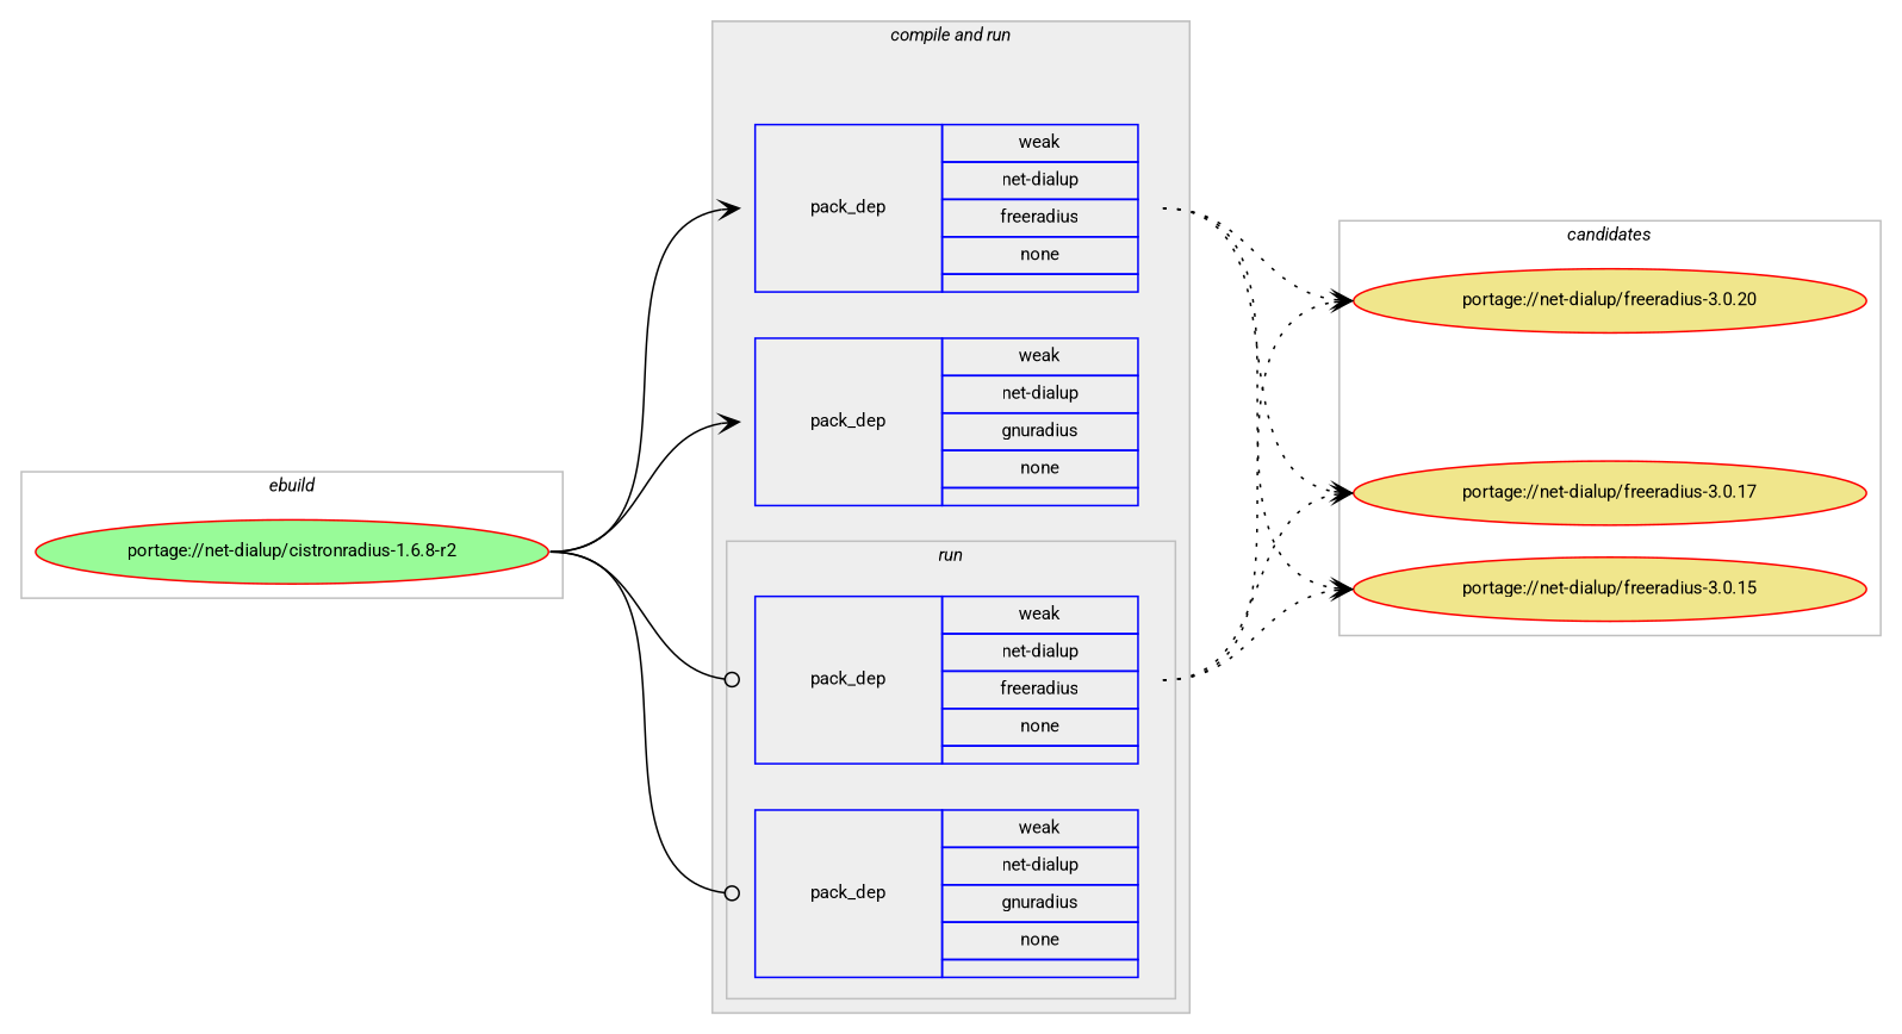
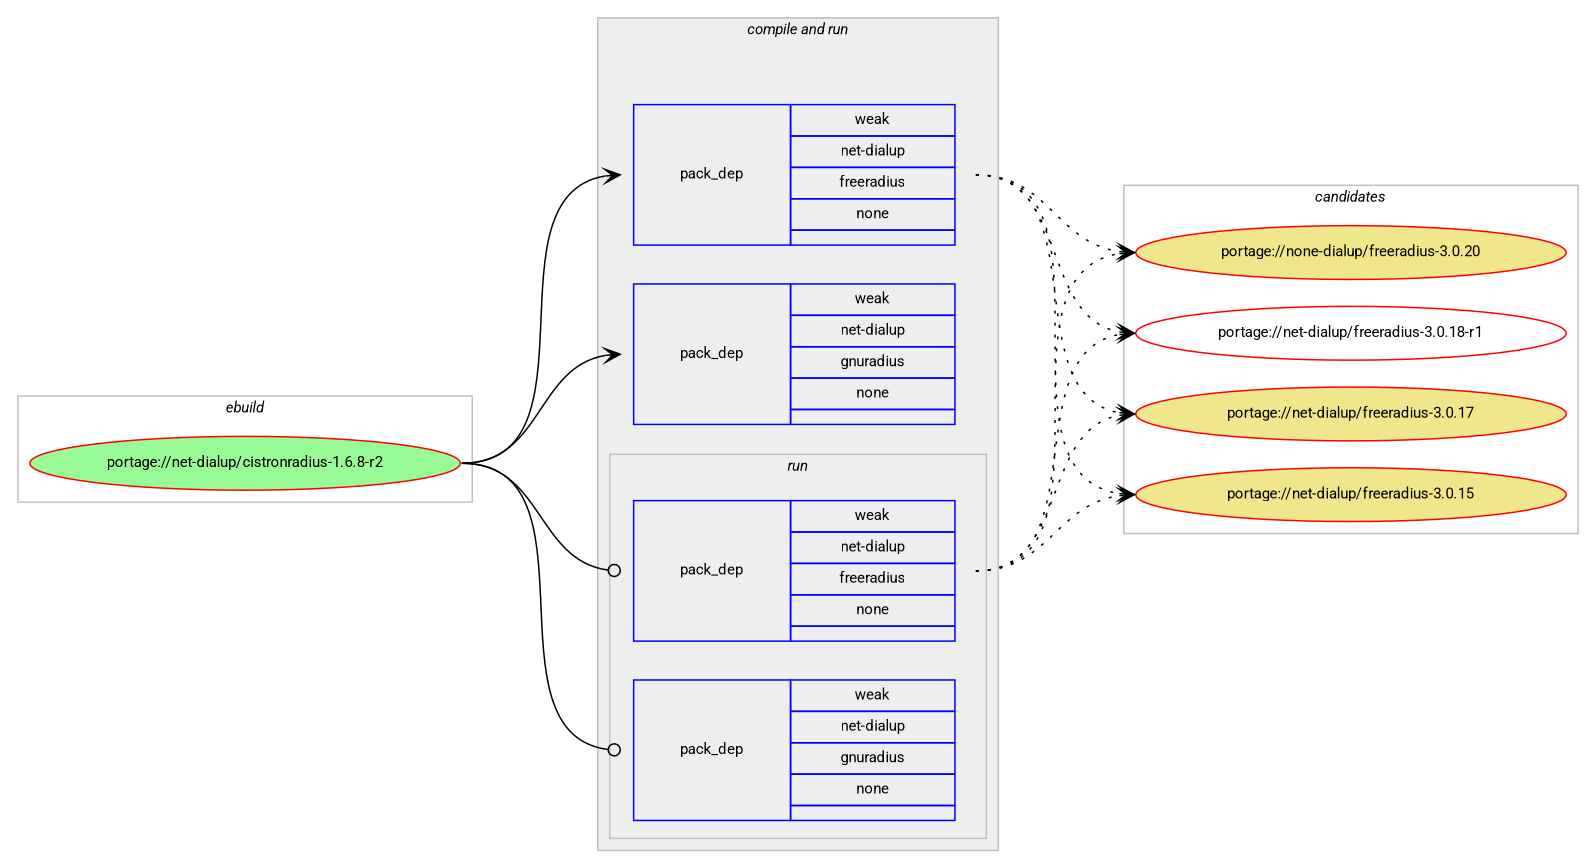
  digraph {
    compound=true
    concentrate=true
    fontname=Roboto
    fontsize=10
    newrank=true
    rankdir=LR
    ranksep=1.5
    node [color=red fontname=Roboto fontsize=10 style=filled]
    edge [arrowhead=vee fontname=Roboto headport=w style=dotted tailport=e weight=100]
    n1 [fillcolor=palegreen label="portage://net-dialup/cistronradius-1.6.8-r2" width=4]
    n2 [color=blue label=<<TABLE BORDER="0" CELLBORDER="1" CELLSPACING="0" CELLPADDING="4" WIDTH="220"><TR><TD ROWSPAN="6" CELLPADDING="30">pack_dep</TD></TR><TR><TD WIDTH="110">weak</TD></TR><TR><TD>net-dialup</TD></TR><TR><TD>freeradius</TD></TR><TR><TD>none</TD></TR><TR><TD></TD></TR></TABLE>> shape=none style=""]
    n3 [color=blue label=<<TABLE BORDER="0" CELLBORDER="1" CELLSPACING="0" CELLPADDING="4" WIDTH="220"><TR><TD ROWSPAN="6" CELLPADDING="30">pack_dep</TD></TR><TR><TD WIDTH="110">weak</TD></TR><TR><TD>net-dialup</TD></TR><TR><TD>gnuradius</TD></TR><TR><TD>none</TD></TR><TR><TD></TD></TR></TABLE>> shape=none style=""]
    n4 [color=blue label=<<TABLE BORDER="0" CELLBORDER="1" CELLSPACING="0" CELLPADDING="4" WIDTH="220"><TR><TD ROWSPAN="6" CELLPADDING="30">pack_dep</TD></TR><TR><TD WIDTH="110">weak</TD></TR><TR><TD>net-dialup</TD></TR><TR><TD>freeradius</TD></TR><TR><TD>none</TD></TR><TR><TD></TD></TR></TABLE>> shape=none style=""]
    n5 [color=blue label=<<TABLE BORDER="0" CELLBORDER="1" CELLSPACING="0" CELLPADDING="4" WIDTH="220"><TR><TD ROWSPAN="6" CELLPADDING="30">pack_dep</TD></TR><TR><TD WIDTH="110">weak</TD></TR><TR><TD>net-dialup</TD></TR><TR><TD>gnuradius</TD></TR><TR><TD>none</TD></TR><TR><TD></TD></TR></TABLE>> shape=none style=""]
-   n6 [fillcolor=khaki label="portage://net-dialup/freeradius-3.0.20" width=4]
+   n6 [fillcolor=khaki label="portage://none-dialup/freeradius-3.0.20" width=4]
+   n7 [fillcolor=white label="portage://net-dialup/freeradius-3.0.18-r1" width=4]
    n8 [fillcolor=khaki label="portage://net-dialup/freeradius-3.0.17" width=4]
    n9 [fillcolor=khaki label="portage://net-dialup/freeradius-3.0.15" width=4]
    subgraph cluster_1 {
      color=gray
      label=<<i>ebuild</i>>
      rank=same
      n1
    }
    subgraph cluster_2 {
      color=gray
      label=<<i>dependencies</i>>
      subgraph cluster_3 {
        color=gray
        fillcolor="#eeeeee"
        label=<<i>compile</i>>
        style=filled
        subgraph sub_4 {
          color=gray
          fillcolor="#eeeeee"
          label=<<i>compile</i>>
          style=filled
          n2
        }
        subgraph sub_5 {
          color=gray
          fillcolor="#eeeeee"
          label=<<i>compile</i>>
          style=filled
          n3
        }
      }
      subgraph cluster_6 {
        color=gray
        fillcolor="#eeeeee"
        label=<<i>compile and run</i>>
        style=filled
      }
      subgraph cluster_7 {
        color=gray
        fillcolor="#eeeeee"
        label=<<i>run</i>>
        style=filled
        subgraph sub_8 {
          color=gray
          fillcolor="#eeeeee"
          label=<<i>run</i>>
          style=filled
          n4
        }
        subgraph sub_9 {
          color=gray
          fillcolor="#eeeeee"
          label=<<i>run</i>>
          style=filled
          n5
        }
      }
    }
    subgraph cluster_10 {
      color=gray
      label=<<i>candidates</i>>
      rank=same
      subgraph sub_11 {
        color=black
        label=<<i>candidates</i>>
        nodesep=1
        rank=same
        n6
+       n7
        n8
        n9
      }
      subgraph sub_12 {
        color=black
        label=<<i>candidates</i>>
        nodesep=1
        rank=same
      }
      subgraph sub_13 {
        color=black
        label=<<i>candidates</i>>
        nodesep=1
        rank=same
        n6
+       n7
        n8
        n9
      }
      subgraph sub_14 {
        color=black
        label=<<i>candidates</i>>
        nodesep=1
        rank=same
      }
    }
    n1 -> n2 [style=solid weight=20]
    n1 -> n3 [style=solid weight=20]
    n1 -> n4 [arrowhead=odot style=solid weight=20]
    n1 -> n5 [arrowhead=odot style=solid weight=20]
    n2 -> n6
+   n2 -> n7
    n2 -> n8
    n2 -> n9
    n4 -> n6
+   n4 -> n7
    n4 -> n8
    n4 -> n9
  }
